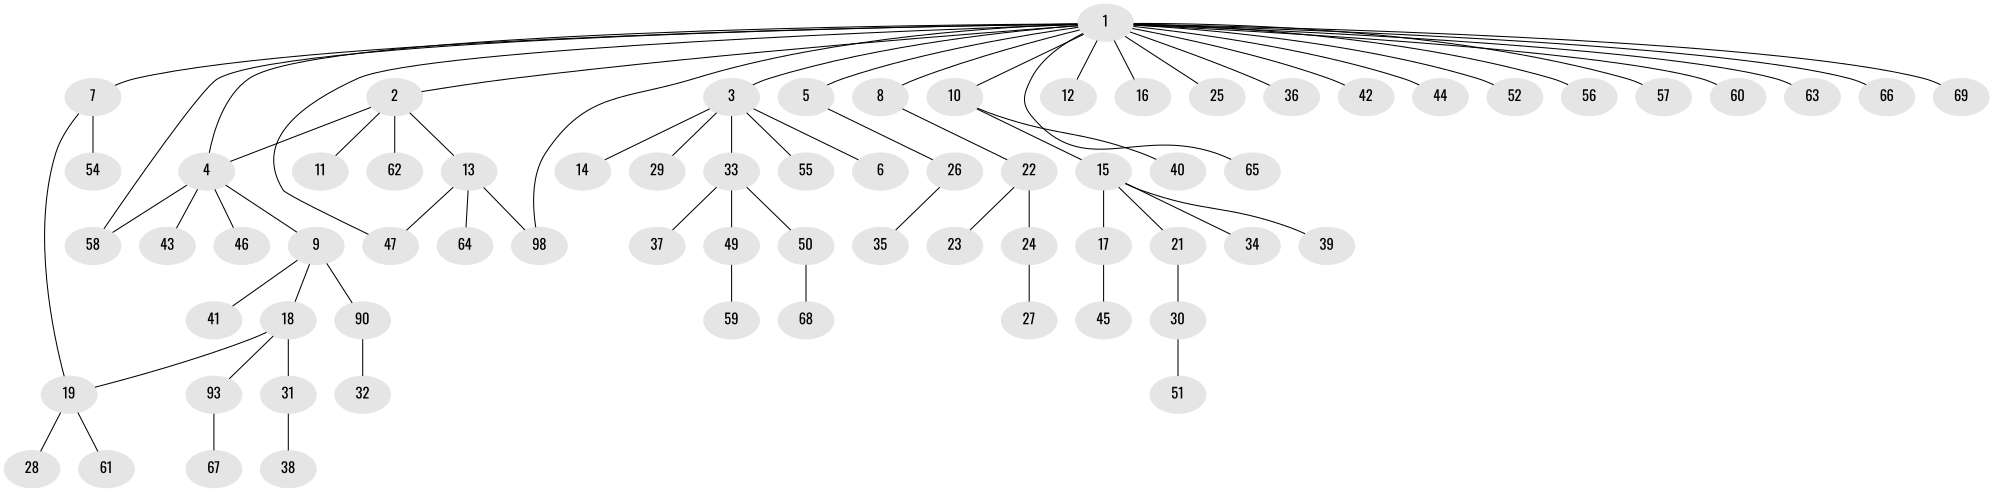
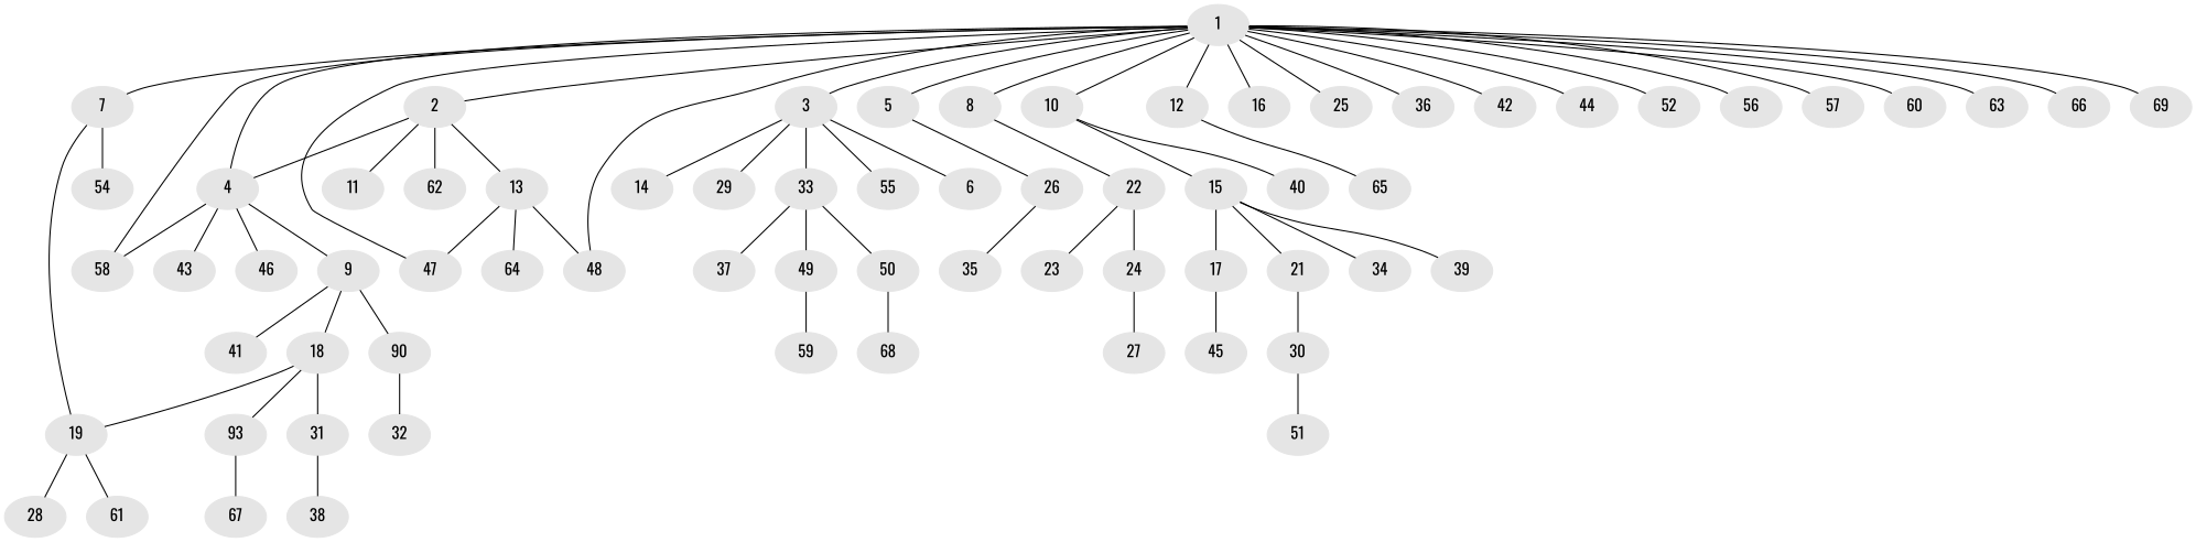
  graph {
    fontname=Oswald
    node [color=gray90 fontname=Oswald style=filled]
    edge [fontname=Oswald]
    1
    2
    3
    4
    5
    7
    8
    10
    12
    16
    25
    36
    42
    44
    47
-   48 [label=98]
+   48
    52
    56
    57
    58
    60
    63
    65
    66
    69
    11
    13
    62
    6
    14
    29
    33
    55
    9
    43
    46
    26
    19
    54
    22
    15
    40
    64
    37
    49
    50
    18
    n48 [label=90]
    41
    30
    51
    35
    28
    61
    23
    24
    31
    n58 [label=93]
    32
    17
    21
    34
    39
    45
    38
    67
    27
    59
    68
    1 -- 2
    1 -- 3
    1 -- 4
    1 -- 5
    1 -- 7
    1 -- 8
    1 -- 10
    1 -- 12
    1 -- 16
    1 -- 25
    1 -- 36
    1 -- 42
    1 -- 44
    1 -- 47
    1 -- 48
    1 -- 52
    1 -- 56
    1 -- 57
    1 -- 58
    1 -- 60
    1 -- 63
-   1 -- 65
+   12 -- 65
    1 -- 66
    1 -- 69
    2 -- 4
    2 -- 11
    2 -- 13
    2 -- 62
    3 -- 6
    3 -- 14
    3 -- 29
    3 -- 33
    3 -- 55
    4 -- 58
    4 -- 9
    4 -- 43
    4 -- 46
    5 -- 26
    7 -- 19
    7 -- 54
    8 -- 22
    10 -- 15
    10 -- 40
    13 -- 47
    13 -- 48
    13 -- 64
    33 -- 37
    33 -- 49
    33 -- 50
    9 -- 18
    9 -- n48
    9 -- 41
    26 -- 35
    19 -- 28
    19 -- 61
    22 -- 23
    22 -- 24
    15 -- 17
    15 -- 21
    15 -- 34
    15 -- 39
    49 -- 59
    50 -- 68
    18 -- 19
    18 -- 31
    18 -- n58
    n48 -- 32
    30 -- 51
    24 -- 27
    31 -- 38
    n58 -- 67
    17 -- 45
    21 -- 30
  }
